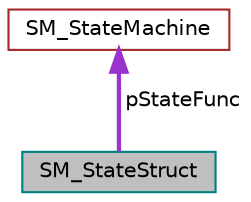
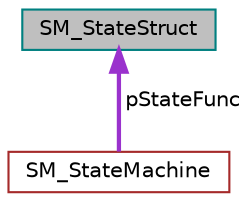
  digraph {
    node [fontname=Helvetica fontsize=10 shape=record style=filled]
    n1 [color=teal fillcolor=grey75 fontcolor=black height=0.2 label=SM_StateStruct width=0.4]
    n2 [color=brown fillcolor=white height=0.2 label=SM_StateMachine width=0.4]
-   n2 -> n1 [color=darkorchid3 dir=back fontname=Helvetica fontsize=10 label=" pStateFunc" labelfontname=Helvetica labelfontsize=10 style=bold]
+   n1 -> n2 [color=darkorchid3 dir=back fontname=Helvetica fontsize=10 label=" pStateFunc" labelfontname=Helvetica labelfontsize=10 style=bold]
  }
